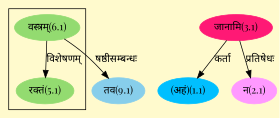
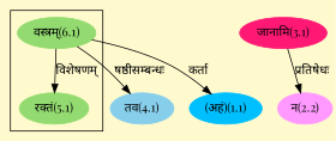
  digraph {
    bgcolor=lemonchiffon1
    compound=true
    fontname="Playfair Display"
    rankdir=BT
    node [color="#93DB70" fontname="Playfair Display" style=filled]
    edge [dir=back fontname="Playfair Display"]
    n1 [label="रक्तं(5.1)"]
    n2 [label="वस्त्रम्(6.1)"]
    n3 [color="#FF1975" label="जानामि(3.1)"]
    n4 [color="#00BFFF" label="(अहं)(1.1)"]
-   n5 [color="#FF99FF" label="न(2.1)"]
-   n6 [color="#87CEEB" label="तव(9.1)"]
+   n5 [color="#FF99FF" label="न(2.2)"]
+   n6 [color="#87CEEB" label="तव(4.1)"]
    subgraph cluster_1 {
      n1
      n2
    }
    n1 -> n2 [label="विशेषणम्"]
-   n4 -> n3 [label="कर्ता"]
+   n4 -> n2 [label="कर्ता"]
    n5 -> n3 [label="प्रतिषेधः"]
    n6 -> n2 [label="षष्ठीसम्बन्धः"]
  }
